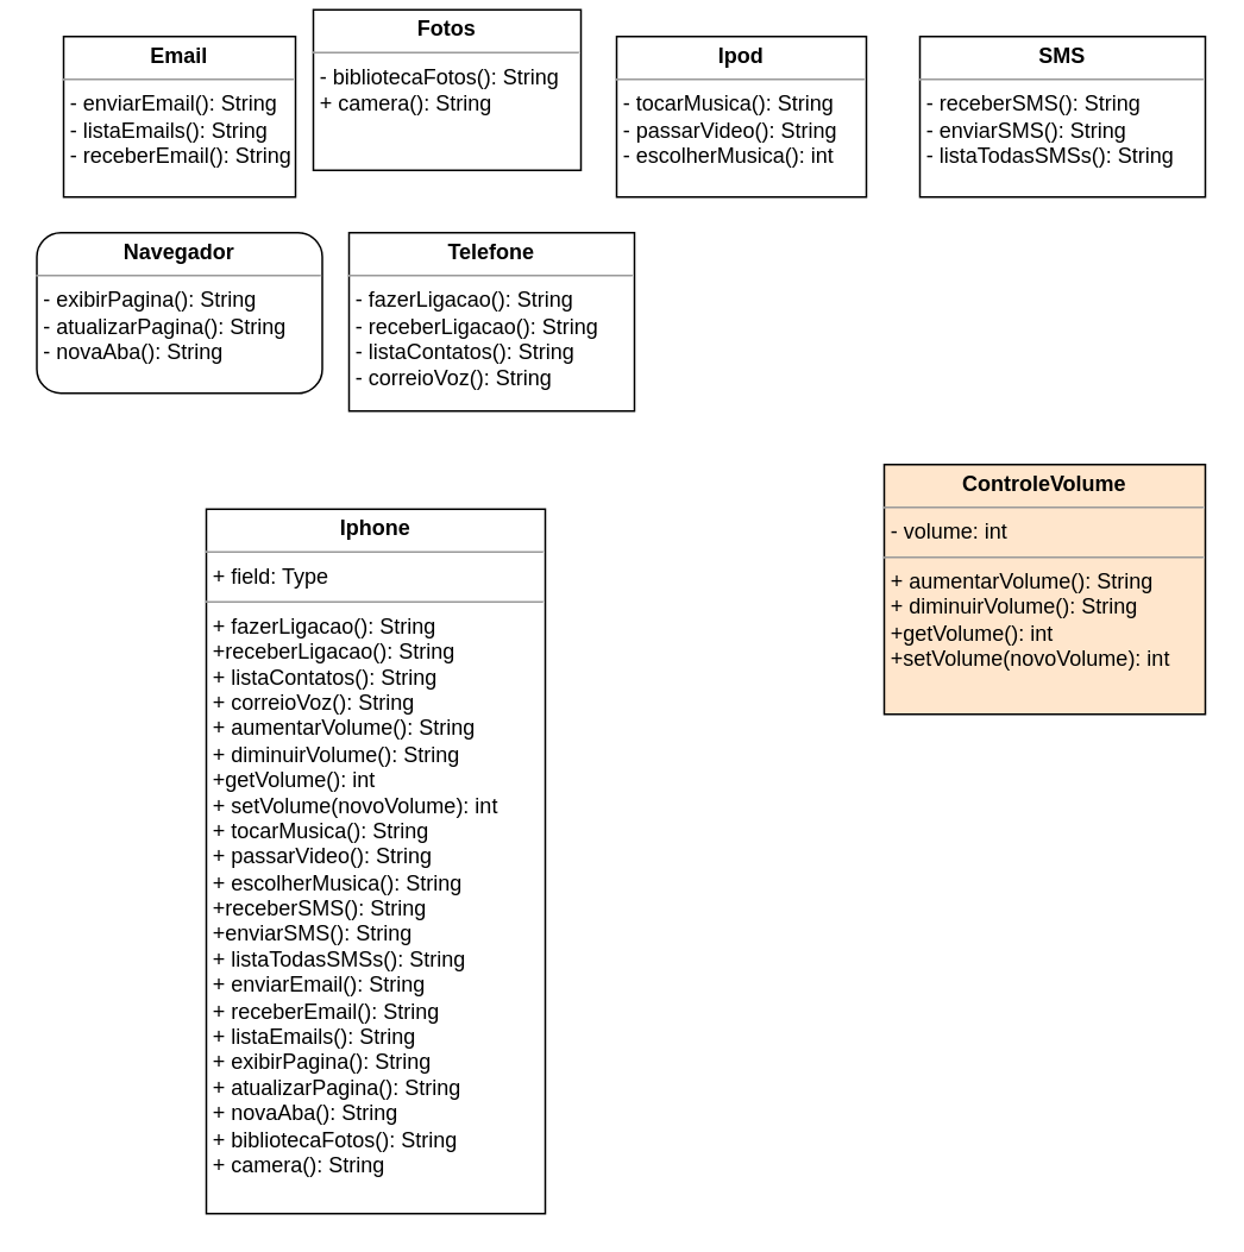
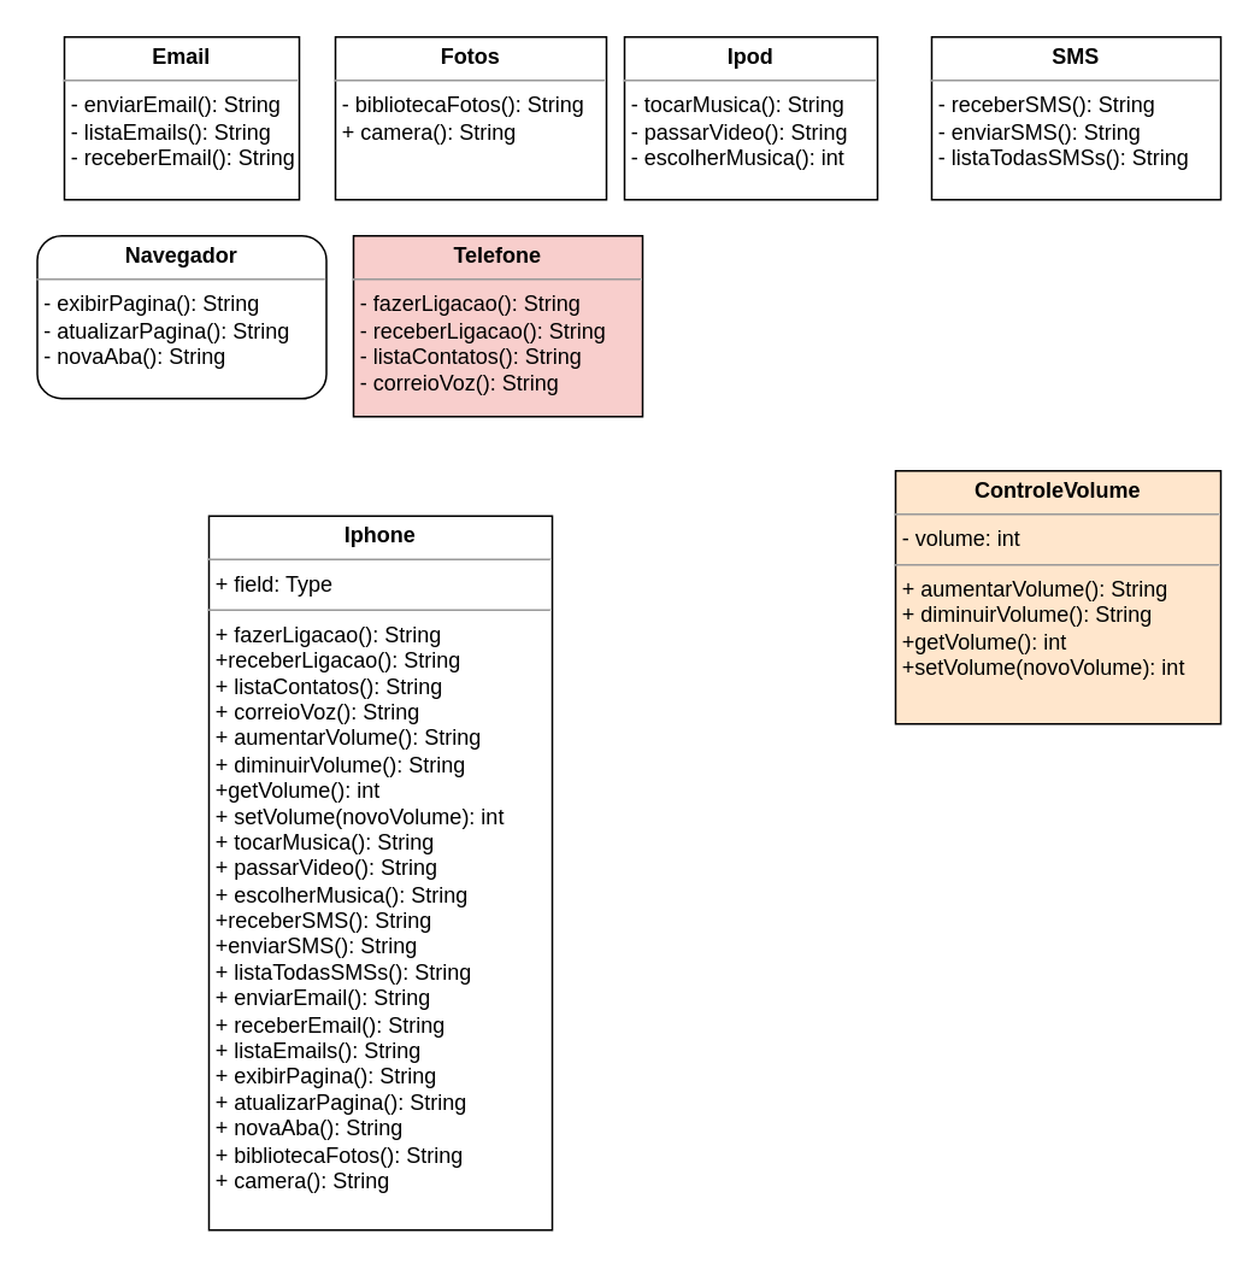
  <mxCell id="0" />
  <mxCell id="1" parent="0" />
  <mxCell id="2" value="&lt;p style=&quot;margin:0px;margin-top:4px;text-align:center;&quot;&gt;&lt;b&gt;Ipod&lt;/b&gt;&lt;/p&gt;&lt;hr size=&quot;1&quot;&gt;&lt;p style=&quot;margin:0px;margin-left:4px;&quot;&gt;&lt;/p&gt;&lt;p style=&quot;margin:0px;margin-left:4px;&quot;&gt;- tocarMusica(): String&lt;/p&gt;&lt;p style=&quot;margin:0px;margin-left:4px;&quot;&gt;- passarVideo(): String&lt;/p&gt;&lt;p style=&quot;margin:0px;margin-left:4px;&quot;&gt;- escolherMusica(): int&lt;/p&gt;" style="verticalAlign=top;align=left;overflow=fill;fontSize=12;fontFamily=Helvetica;html=1;whiteSpace=wrap;" vertex="1" parent="1"><mxGeometry x="345" y="20" width="140" height="90" as="geometry" /></mxCell>
  <mxCell id="3" value="&lt;p style=&quot;margin:0px;margin-top:4px;text-align:center;&quot;&gt;&lt;b&gt;ControleVolume&lt;/b&gt;&lt;/p&gt;&lt;hr size=&quot;1&quot;&gt;&lt;p style=&quot;margin:0px;margin-left:4px;&quot;&gt;- volume: int&lt;/p&gt;&lt;hr size=&quot;1&quot;&gt;&lt;p style=&quot;margin:0px;margin-left:4px;&quot;&gt;+ aumentarVolume(): String&lt;/p&gt;&lt;p style=&quot;margin:0px;margin-left:4px;&quot;&gt;+ diminuirVolume(): String&lt;/p&gt;&lt;p style=&quot;margin:0px;margin-left:4px;&quot;&gt;+getVolume(): int&lt;/p&gt;&lt;p style=&quot;margin:0px;margin-left:4px;&quot;&gt;+setVolume(novoVolume): int&lt;/p&gt;" style="verticalAlign=top;align=left;overflow=fill;fontSize=12;fontFamily=Helvetica;html=1;whiteSpace=wrap;fillColor=#ffe6cc;" vertex="1" parent="1"><mxGeometry x="495" y="260" width="180" height="140" as="geometry" /></mxCell>
  <mxCell id="4" value="&lt;p style=&quot;margin:0px;margin-top:4px;text-align:center;&quot;&gt;&lt;b&gt;SMS&lt;/b&gt;&lt;/p&gt;&lt;hr size=&quot;1&quot;&gt;&lt;p style=&quot;margin:0px;margin-left:4px;&quot;&gt;&lt;/p&gt;&lt;p style=&quot;margin:0px;margin-left:4px;&quot;&gt;- receberSMS(): String&lt;/p&gt;&lt;p style=&quot;margin:0px;margin-left:4px;&quot;&gt;- enviarSMS(): String&lt;/p&gt;&lt;p style=&quot;margin:0px;margin-left:4px;&quot;&gt;- listaTodasSMSs(): String&lt;/p&gt;" style="verticalAlign=top;align=left;overflow=fill;fontSize=12;fontFamily=Helvetica;html=1;whiteSpace=wrap;" vertex="1" parent="1"><mxGeometry x="515" y="20" width="160" height="90" as="geometry" /></mxCell>
- <mxCell id="5" value="&lt;p style=&quot;margin:0px;margin-top:4px;text-align:center;&quot;&gt;&lt;b&gt;Fotos&lt;/b&gt;&lt;/p&gt;&lt;hr size=&quot;1&quot;&gt;&lt;p style=&quot;margin:0px;margin-left:4px;&quot;&gt;&lt;/p&gt;&lt;p style=&quot;margin:0px;margin-left:4px;&quot;&gt;- bibliotecaFotos(): String&lt;/p&gt;&lt;p style=&quot;margin:0px;margin-left:4px;&quot;&gt;+ camera(): String&lt;/p&gt;" style="verticalAlign=top;align=left;overflow=fill;fontSize=12;fontFamily=Helvetica;html=1;whiteSpace=wrap;" vertex="1" parent="1"><mxGeometry x="175" y="5" width="150" height="90" as="geometry" /></mxCell>
+ <mxCell id="5" value="&lt;p style=&quot;margin:0px;margin-top:4px;text-align:center;&quot;&gt;&lt;b&gt;Fotos&lt;/b&gt;&lt;/p&gt;&lt;hr size=&quot;1&quot;&gt;&lt;p style=&quot;margin:0px;margin-left:4px;&quot;&gt;&lt;/p&gt;&lt;p style=&quot;margin:0px;margin-left:4px;&quot;&gt;- bibliotecaFotos(): String&lt;/p&gt;&lt;p style=&quot;margin:0px;margin-left:4px;&quot;&gt;+ camera(): String&lt;/p&gt;" style="verticalAlign=top;align=left;overflow=fill;fontSize=12;fontFamily=Helvetica;html=1;whiteSpace=wrap;" vertex="1" parent="1"><mxGeometry x="185" y="20" width="150" height="90" as="geometry" /></mxCell>
  <mxCell id="6" value="&lt;p style=&quot;margin:0px;margin-top:4px;text-align:center;&quot;&gt;&lt;b&gt;Email&lt;/b&gt;&lt;/p&gt;&lt;hr size=&quot;1&quot;&gt;&lt;p style=&quot;margin:0px;margin-left:4px;&quot;&gt;- enviarEmail(): String&lt;/p&gt;&lt;p style=&quot;margin:0px;margin-left:4px;&quot;&gt;- listaEmails(): String&lt;/p&gt;&lt;p style=&quot;margin:0px;margin-left:4px;&quot;&gt;- receberEmail(): String&lt;/p&gt;" style="verticalAlign=top;align=left;overflow=fill;fontSize=12;fontFamily=Helvetica;html=1;whiteSpace=wrap;" vertex="1" parent="1"><mxGeometry x="35" y="20" width="130" height="90" as="geometry" /></mxCell>
  <mxCell id="7" value="&lt;p style=&quot;margin:0px;margin-top:4px;text-align:center;&quot;&gt;&lt;b&gt;Navegador&lt;/b&gt;&lt;/p&gt;&lt;hr size=&quot;1&quot;&gt;&lt;p style=&quot;margin:0px;margin-left:4px;&quot;&gt;&lt;/p&gt;&lt;p style=&quot;margin:0px;margin-left:4px;&quot;&gt;- exibirPagina(): String&lt;/p&gt;&lt;p style=&quot;margin:0px;margin-left:4px;&quot;&gt;- atualizarPagina(): String&lt;/p&gt;&lt;p style=&quot;margin:0px;margin-left:4px;&quot;&gt;- novaAba(): String&lt;/p&gt;" style="verticalAlign=top;align=left;overflow=fill;fontSize=12;fontFamily=Helvetica;html=1;whiteSpace=wrap;rounded=1;" vertex="1" parent="1"><mxGeometry x="20" y="130" width="160" height="90" as="geometry" /></mxCell>
- <mxCell id="8" value="&lt;p style=&quot;margin:0px;margin-top:4px;text-align:center;&quot;&gt;&lt;b&gt;Telefone&lt;/b&gt;&lt;/p&gt;&lt;hr size=&quot;1&quot;&gt;&lt;p style=&quot;margin:0px;margin-left:4px;&quot;&gt;&lt;/p&gt;&lt;p style=&quot;margin:0px;margin-left:4px;&quot;&gt;- fazerLigacao(): String&lt;/p&gt;&lt;p style=&quot;margin:0px;margin-left:4px;&quot;&gt;- receberLigacao(): String&lt;/p&gt;&lt;p style=&quot;margin:0px;margin-left:4px;&quot;&gt;- listaContatos(): String&lt;/p&gt;&lt;p style=&quot;margin:0px;margin-left:4px;&quot;&gt;- correioVoz(): String&lt;/p&gt;" style="verticalAlign=top;align=left;overflow=fill;fontSize=12;fontFamily=Helvetica;html=1;whiteSpace=wrap;" vertex="1" parent="1"><mxGeometry x="195" y="130" width="160" height="100" as="geometry" /></mxCell>
+ <mxCell id="8" value="&lt;p style=&quot;margin:0px;margin-top:4px;text-align:center;&quot;&gt;&lt;b&gt;Telefone&lt;/b&gt;&lt;/p&gt;&lt;hr size=&quot;1&quot;&gt;&lt;p style=&quot;margin:0px;margin-left:4px;&quot;&gt;&lt;/p&gt;&lt;p style=&quot;margin:0px;margin-left:4px;&quot;&gt;- fazerLigacao(): String&lt;/p&gt;&lt;p style=&quot;margin:0px;margin-left:4px;&quot;&gt;- receberLigacao(): String&lt;/p&gt;&lt;p style=&quot;margin:0px;margin-left:4px;&quot;&gt;- listaContatos(): String&lt;/p&gt;&lt;p style=&quot;margin:0px;margin-left:4px;&quot;&gt;- correioVoz(): String&lt;/p&gt;" style="verticalAlign=top;align=left;overflow=fill;fontSize=12;fontFamily=Helvetica;html=1;whiteSpace=wrap;fillColor=#f8cecc;" vertex="1" parent="1"><mxGeometry x="195" y="130" width="160" height="100" as="geometry" /></mxCell>
  <mxCell id="9" value="&lt;p style=&quot;margin:0px;margin-top:4px;text-align:center;&quot;&gt;&lt;b&gt;Iphone&lt;/b&gt;&lt;/p&gt;&lt;hr size=&quot;1&quot;&gt;&lt;p style=&quot;margin:0px;margin-left:4px;&quot;&gt;+ field: Type&lt;/p&gt;&lt;hr size=&quot;1&quot;&gt;&lt;p style=&quot;margin:0px;margin-left:4px;&quot;&gt;+ fazerLigacao(): String&lt;/p&gt;&lt;p style=&quot;margin:0px;margin-left:4px;&quot;&gt;+receberLigacao(): String&lt;/p&gt;&lt;p style=&quot;margin:0px;margin-left:4px;&quot;&gt;+ listaContatos(): String&lt;/p&gt;&lt;p style=&quot;margin:0px;margin-left:4px;&quot;&gt;+ correioVoz(): String&lt;/p&gt;&lt;p style=&quot;margin:0px;margin-left:4px;&quot;&gt;+ aumentarVolume(): String&lt;/p&gt;&lt;p style=&quot;margin:0px;margin-left:4px;&quot;&gt;+ diminuirVolume(): String&lt;/p&gt;&lt;p style=&quot;margin:0px;margin-left:4px;&quot;&gt;+getVolume(): int&lt;/p&gt;&lt;p style=&quot;margin:0px;margin-left:4px;&quot;&gt;+ setVolume(novoVolume): int&lt;/p&gt;&lt;p style=&quot;margin:0px;margin-left:4px;&quot;&gt;+ tocarMusica(): String&lt;/p&gt;&lt;p style=&quot;margin:0px;margin-left:4px;&quot;&gt;+ passarVideo(): String&lt;/p&gt;&lt;p style=&quot;margin:0px;margin-left:4px;&quot;&gt;+ escolherMusica(): String&lt;/p&gt;&lt;p style=&quot;margin:0px;margin-left:4px;&quot;&gt;+receberSMS(): String&lt;/p&gt;&lt;p style=&quot;margin:0px;margin-left:4px;&quot;&gt;+enviarSMS(): String&lt;/p&gt;&lt;p style=&quot;margin:0px;margin-left:4px;&quot;&gt;+ listaTodasSMSs(): String&lt;/p&gt;&lt;p style=&quot;margin:0px;margin-left:4px;&quot;&gt;+ enviarEmail(): String&lt;/p&gt;&lt;p style=&quot;margin:0px;margin-left:4px;&quot;&gt;+ receberEmail(): String&lt;/p&gt;&lt;p style=&quot;margin:0px;margin-left:4px;&quot;&gt;+ listaEmails(): String&lt;/p&gt;&lt;p style=&quot;margin:0px;margin-left:4px;&quot;&gt;+ exibirPagina(): String&lt;/p&gt;&lt;p style=&quot;margin:0px;margin-left:4px;&quot;&gt;+ atualizarPagina(): String&lt;/p&gt;&lt;p style=&quot;margin:0px;margin-left:4px;&quot;&gt;+ novaAba(): String&lt;/p&gt;&lt;p style=&quot;margin:0px;margin-left:4px;&quot;&gt;+ bibliotecaFotos(): String&lt;/p&gt;&lt;p style=&quot;margin:0px;margin-left:4px;&quot;&gt;+ camera(): String&lt;/p&gt;&lt;p style=&quot;margin:0px;margin-left:4px;&quot;&gt;&lt;br&gt;&lt;/p&gt;" style="verticalAlign=top;align=left;overflow=fill;fontSize=12;fontFamily=Helvetica;html=1;whiteSpace=wrap;" vertex="1" parent="1"><mxGeometry x="115" y="285" width="190" height="395" as="geometry" /></mxCell>
